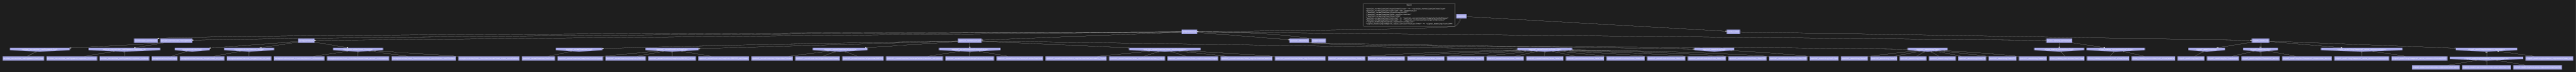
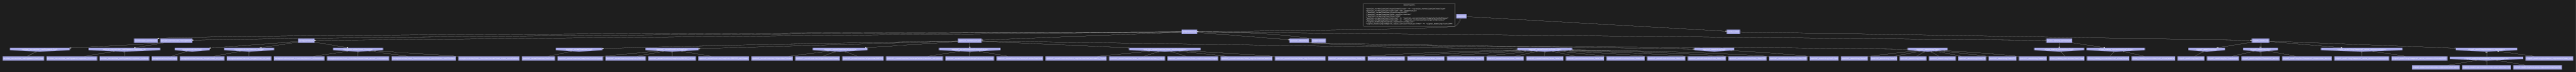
  digraph {
    bgcolor="#1e1e1e"
    newrank=true
    rankdir=TB
    fontname="JetBrains Mono"
    node [fontcolor=white fontname="JetBrains Mono" shape=box style=filled fillcolor="#ABACEA"]
    edge [arrowhead=none arrowtail=odot color=white dir=both fontname="JetBrains Mono"]
    n1 [color="#1e1e1e" label=<<table border="0" cellpadding="0" cellspacing="0" cellborder="0">         <tr><td align="left">"spatial_normalization/algorithm/linear" =&gt; !"spatial_normalization/tool/spm"</td></tr>     <tr><td align="left">"spatial_normalization/tool/spm" &lt;=&gt; segmentation</td></tr>     <tr><td align="left">!"spatial_normalization/algorithm/DARTEL"</td></tr>     <tr><td align="left">!"spatial_normalization/bias_regularisation"</td></tr>     <tr><td align="left">!"spatial_normalization/bias_fwhm"</td></tr>     <tr><td align="left">"spatial_normalization/tool/spm" =&gt; "spatial_normalization/template/Ixi549Space"</td></tr>     <tr><td align="left">"spatial_normalization/tool/spm" =&gt; !"spatial_normalization/algorithm/linear"</td></tr>     <tr><td align="left">!"signal_modeling/nuisance_regressors/comp_cor"</td></tr>     <tr><td align="left">"signal_modelling/temporal_noise_autocorrelation/FAST" =&gt; "signal_modeling/tool/SPM"</td></tr> </table>> fillcolor=""]
    distorsion_correction
    preprocessing
    motion_correction_realignment
    coregistration
    spatial_normalization
    spatial_smoothing
    segmentation
    slice_timing_correction
    "motion_correction_realignment/tool/spm"
    "motion_correction_realignment/tool" [shape=invhouse]
    "motion_correction_realignment/register_to" [shape=invhouse]
    "motion_correction_realignment/register_to/first"
    "motion_correction_realignment/register_to/mean"
    "coregistration/tool/spm"
    "coregistration/tool" [shape=invhouse]
    "coregistration/source_target" [shape=invhouse]
    "coregistration/cost_function" [shape=invhouse]
    "coregistration/source_target/anat_on_func"
    "coregistration/source_target/func_on_anat"
    "coregistration/cost_function/mutual_information"
    "coregistration/cost_function/normalised_mutual_information"
    "coregistration/cost_function/entropy_correlation_coefficient"
    "coregistration/cost_function/normalised_cross_correlation"
    "spatial_normalization/tool/spm"
    "spatial_normalization/tool" [shape=invhouse]
    "spatial_normalization/template" [shape=invhouse]
    "spatial_normalization/algorithm" [shape=invhouse]
    "spatial_normalization/interpolation" [shape=invhouse]
    "spatial_normalization/bias_regularisation" [shape=invhouse]
    "spatial_normalization/bias_fwhm" [shape=invhouse]
    "spatial_normalization/template/Ixi549Space"
    "spatial_normalization/template/MNI305"
    "spatial_normalization/template/MNI152_linear"
    "spatial_normalization/template/MNI152_nonlinear"
    "spatial_normalization/algorithm/linear"
    "spatial_normalization/algorithm/nonlinear"
    "spatial_normalization/algorithm/DARTEL"
    "spatial_normalization/interpolation/nearest_neighbour"
    "spatial_normalization/interpolation/trilinear"
    "spatial_normalization/interpolation/bspline"
    "spatial_normalization/bias_regularisation/extremely_light"
    "spatial_normalization/bias_regularisation/very_light"
    "spatial_normalization/bias_regularisation/light"
    "spatial_normalization/bias_regularisation/medium"
    "spatial_normalization/bias_regularisation/heavy"
    "spatial_normalization/bias_fwhm/30"
    "spatial_normalization/bias_fwhm/40"
    "spatial_normalization/bias_fwhm/60"
    "spatial_normalization/bias_fwhm/70"
    "spatial_normalization/bias_fwhm/80"
    "spatial_normalization/bias_fwhm/90"
    "spatial_normalization/bias_fwhm/100"
    "spatial_normalization/bias_fwhm/110"
    "spatial_normalization/bias_fwhm/120"
    "spatial_normalization/bias_fwhm/130"
    "spatial_normalization/bias_fwhm/140"
    "spatial_normalization/bias_fwhm/150"
    "spatial_smoothing/tool/spm"
    "spatial_smoothing/tool" [shape=invhouse]
    "spatial_smoothing/fwhm" [shape=invhouse]
    "spatial_smoothing/fwhm/2"
    "spatial_smoothing/fwhm/4"
    "spatial_smoothing/fwhm/6"
    "spatial_smoothing/fwhm/8"
    "spatial_smoothing/fwhm/10"
    "spatial_smoothing/fwhm/12"
    "spatial_smoothing/fwhm/14"
    "slice_timing_correction/tool/spm"
    "slice_timing_correction/tool" [shape=invhouse]
    "slice_timing_correction/ref_slice" [shape=invhouse]
    "slice_timing_correction/ref_slice/first"
    "slice_timing_correction/ref_slice/middle"
    pipeline
    first_level
    "signal_modeling/tool/SPM"
    "signal_modeling/tool" [shape=invhouse]
    signal_modeling
    "signal_modeling/hrf" [shape=invhouse]
    "signal_modelling/temporal_noise_autocorrelation" [shape=invhouse]
    "signal_modeling/nuisance_regressors" [shape=invhouse]
    "signal_modeling/hrf/canonical"
    "signal_modeling/hrf/temporal_derivs"
    "signal_modeling/hrf/temporal_dispersion_derivs"
    "signal_modelling/temporal_noise_autocorrelation/AR1"
    "signal_modelling/temporal_noise_autocorrelation/FAST"
    "signal_modeling/nuisance_regressors/motion/6"
    "signal_modeling/nuisance_regressors/motion" [shape=invhouse]
    "signal_modeling/nuisance_regressors/motion/18"
    "signal_modeling/nuisance_regressors/motion/24"
    "signal_modeling/nuisance_regressors/comp_cor"
    subgraph cluster_1 {
      color=white
      fontcolor=white
-     label=Space
+     label=Constraints
      n1
    }
    preprocessing -> distorsion_correction [arrowhead=dot arrowtail=none]
    preprocessing -> motion_correction_realignment [arrowhead=dot arrowtail=none]
    preprocessing -> coregistration [arrowhead=dot arrowtail=none]
    preprocessing -> spatial_normalization [arrowhead=dot arrowtail=none]
    preprocessing -> spatial_smoothing [arrowhead=dot arrowtail=none]
    preprocessing -> segmentation [arrowhead=odot arrowtail=none]
    preprocessing -> slice_timing_correction [arrowhead=odot arrowtail=none]
    motion_correction_realignment -> "motion_correction_realignment/tool" [arrowhead=dot arrowtail=none]
    motion_correction_realignment -> "motion_correction_realignment/register_to" [arrowhead=dot arrowtail=none]
    coregistration -> "coregistration/tool" [arrowhead=dot arrowtail=none]
    coregistration -> "coregistration/source_target" [arrowhead=dot arrowtail=none]
    coregistration -> "coregistration/cost_function" [arrowhead=dot arrowtail=none]
    spatial_normalization -> "spatial_normalization/tool" [arrowhead=dot arrowtail=none]
    spatial_normalization -> "spatial_normalization/template" [arrowhead=dot arrowtail=none]
    spatial_normalization -> "spatial_normalization/algorithm" [arrowhead=dot arrowtail=none]
    spatial_normalization -> "spatial_normalization/interpolation" [arrowhead=dot arrowtail=none]
    spatial_normalization -> "spatial_normalization/bias_regularisation" [arrowhead=odot arrowtail=none]
    spatial_normalization -> "spatial_normalization/bias_fwhm" [arrowhead=odot arrowtail=none]
    spatial_smoothing -> "spatial_smoothing/tool" [arrowhead=dot arrowtail=none]
    spatial_smoothing -> "spatial_smoothing/fwhm" [arrowhead=odot arrowtail=none]
    slice_timing_correction -> "slice_timing_correction/tool" [arrowhead=dot arrowtail=none]
    slice_timing_correction -> "slice_timing_correction/ref_slice" [arrowhead=dot arrowtail=none]
    "motion_correction_realignment/tool" -> "motion_correction_realignment/tool/spm"
    "motion_correction_realignment/register_to" -> "motion_correction_realignment/register_to/first"
    "motion_correction_realignment/register_to" -> "motion_correction_realignment/register_to/mean"
    "coregistration/tool" -> "coregistration/tool/spm"
    "coregistration/source_target" -> "coregistration/source_target/anat_on_func"
    "coregistration/source_target" -> "coregistration/source_target/func_on_anat"
    "coregistration/cost_function" -> "coregistration/cost_function/mutual_information"
    "coregistration/cost_function" -> "coregistration/cost_function/normalised_mutual_information"
    "coregistration/cost_function" -> "coregistration/cost_function/entropy_correlation_coefficient"
    "coregistration/cost_function" -> "coregistration/cost_function/normalised_cross_correlation"
    "spatial_normalization/tool" -> "spatial_normalization/tool/spm"
    "spatial_normalization/template" -> "spatial_normalization/template/Ixi549Space"
    "spatial_normalization/template" -> "spatial_normalization/template/MNI305"
    "spatial_normalization/template" -> "spatial_normalization/template/MNI152_linear"
    "spatial_normalization/template" -> "spatial_normalization/template/MNI152_nonlinear"
    "spatial_normalization/algorithm" -> "spatial_normalization/algorithm/linear"
    "spatial_normalization/algorithm" -> "spatial_normalization/algorithm/nonlinear"
    "spatial_normalization/algorithm" -> "spatial_normalization/algorithm/DARTEL"
    "spatial_normalization/interpolation" -> "spatial_normalization/interpolation/nearest_neighbour"
    "spatial_normalization/interpolation" -> "spatial_normalization/interpolation/trilinear"
    "spatial_normalization/interpolation" -> "spatial_normalization/interpolation/bspline"
    "spatial_normalization/bias_regularisation" -> "spatial_normalization/bias_regularisation/extremely_light"
    "spatial_normalization/bias_regularisation" -> "spatial_normalization/bias_regularisation/very_light"
    "spatial_normalization/bias_regularisation" -> "spatial_normalization/bias_regularisation/light"
    "spatial_normalization/bias_regularisation" -> "spatial_normalization/bias_regularisation/medium"
    "spatial_normalization/bias_regularisation" -> "spatial_normalization/bias_regularisation/heavy"
    "spatial_normalization/bias_fwhm" -> "spatial_normalization/bias_fwhm/30"
    "spatial_normalization/bias_fwhm" -> "spatial_normalization/bias_fwhm/40"
    "spatial_normalization/bias_fwhm" -> "spatial_normalization/bias_fwhm/60"
    "spatial_normalization/bias_fwhm" -> "spatial_normalization/bias_fwhm/70"
    "spatial_normalization/bias_fwhm" -> "spatial_normalization/bias_fwhm/80"
    "spatial_normalization/bias_fwhm" -> "spatial_normalization/bias_fwhm/90"
    "spatial_normalization/bias_fwhm" -> "spatial_normalization/bias_fwhm/100"
    "spatial_normalization/bias_fwhm" -> "spatial_normalization/bias_fwhm/110"
    "spatial_normalization/bias_fwhm" -> "spatial_normalization/bias_fwhm/120"
    "spatial_normalization/bias_fwhm" -> "spatial_normalization/bias_fwhm/130"
    "spatial_normalization/bias_fwhm" -> "spatial_normalization/bias_fwhm/140"
    "spatial_normalization/bias_fwhm" -> "spatial_normalization/bias_fwhm/150"
    "spatial_smoothing/tool" -> "spatial_smoothing/tool/spm"
    "spatial_smoothing/fwhm" -> "spatial_smoothing/fwhm/2"
    "spatial_smoothing/fwhm" -> "spatial_smoothing/fwhm/4"
    "spatial_smoothing/fwhm" -> "spatial_smoothing/fwhm/6"
    "spatial_smoothing/fwhm" -> "spatial_smoothing/fwhm/8"
    "spatial_smoothing/fwhm" -> "spatial_smoothing/fwhm/10"
    "spatial_smoothing/fwhm" -> "spatial_smoothing/fwhm/12"
    "spatial_smoothing/fwhm" -> "spatial_smoothing/fwhm/14"
    "slice_timing_correction/tool" -> "slice_timing_correction/tool/spm"
    "slice_timing_correction/ref_slice" -> "slice_timing_correction/ref_slice/first"
    "slice_timing_correction/ref_slice" -> "slice_timing_correction/ref_slice/middle"
    pipeline -> preprocessing [arrowhead=dot arrowtail=none]
    pipeline -> first_level [arrowhead=dot arrowtail=none]
    first_level -> signal_modeling [arrowhead=dot arrowtail=none]
    "signal_modeling/tool" -> "signal_modeling/tool/SPM"
    signal_modeling -> "signal_modeling/tool" [arrowhead=dot arrowtail=none]
    signal_modeling -> "signal_modeling/hrf" [arrowhead=dot arrowtail=none]
    signal_modeling -> "signal_modelling/temporal_noise_autocorrelation" [arrowhead=dot arrowtail=none]
    signal_modeling -> "signal_modeling/nuisance_regressors" [arrowhead=odot arrowtail=none]
    "signal_modeling/hrf" -> "signal_modeling/hrf/canonical"
    "signal_modeling/hrf" -> "signal_modeling/hrf/temporal_derivs"
    "signal_modeling/hrf" -> "signal_modeling/hrf/temporal_dispersion_derivs"
    "signal_modelling/temporal_noise_autocorrelation" -> "signal_modelling/temporal_noise_autocorrelation/AR1"
    "signal_modelling/temporal_noise_autocorrelation" -> "signal_modelling/temporal_noise_autocorrelation/FAST"
    "signal_modeling/nuisance_regressors" -> "signal_modeling/nuisance_regressors/motion" [arrowtail=dot]
    "signal_modeling/nuisance_regressors" -> "signal_modeling/nuisance_regressors/comp_cor" [arrowtail=dot]
    "signal_modeling/nuisance_regressors/motion" -> "signal_modeling/nuisance_regressors/motion/6"
    "signal_modeling/nuisance_regressors/motion" -> "signal_modeling/nuisance_regressors/motion/18"
    "signal_modeling/nuisance_regressors/motion" -> "signal_modeling/nuisance_regressors/motion/24"
  }
